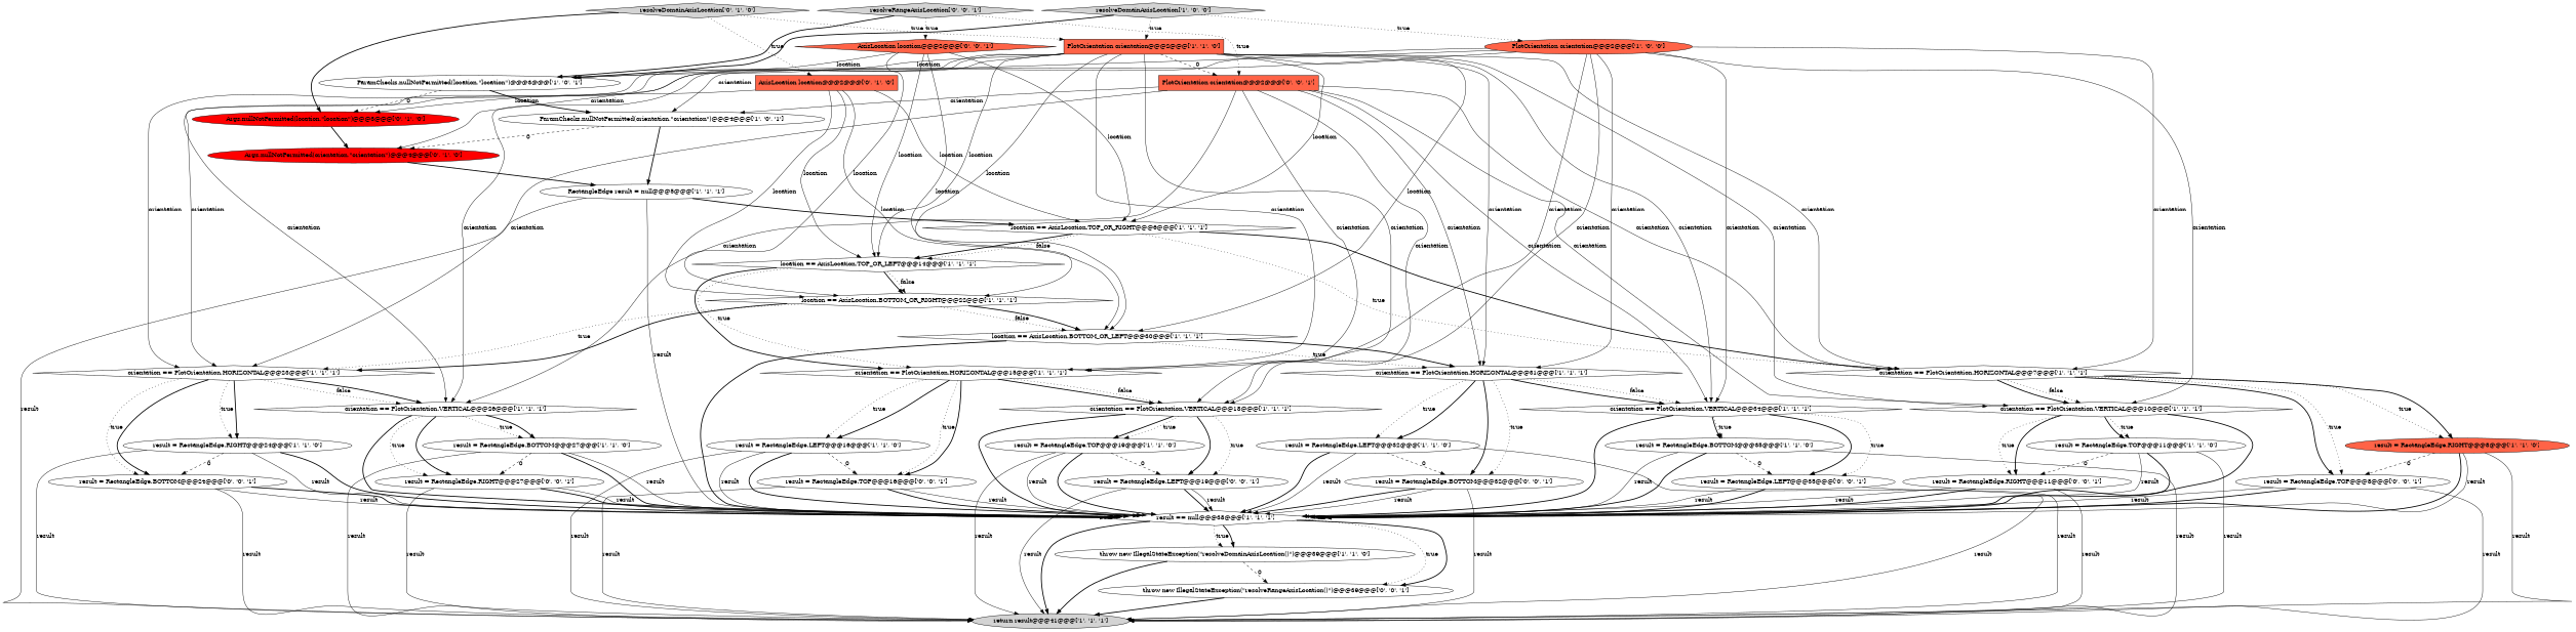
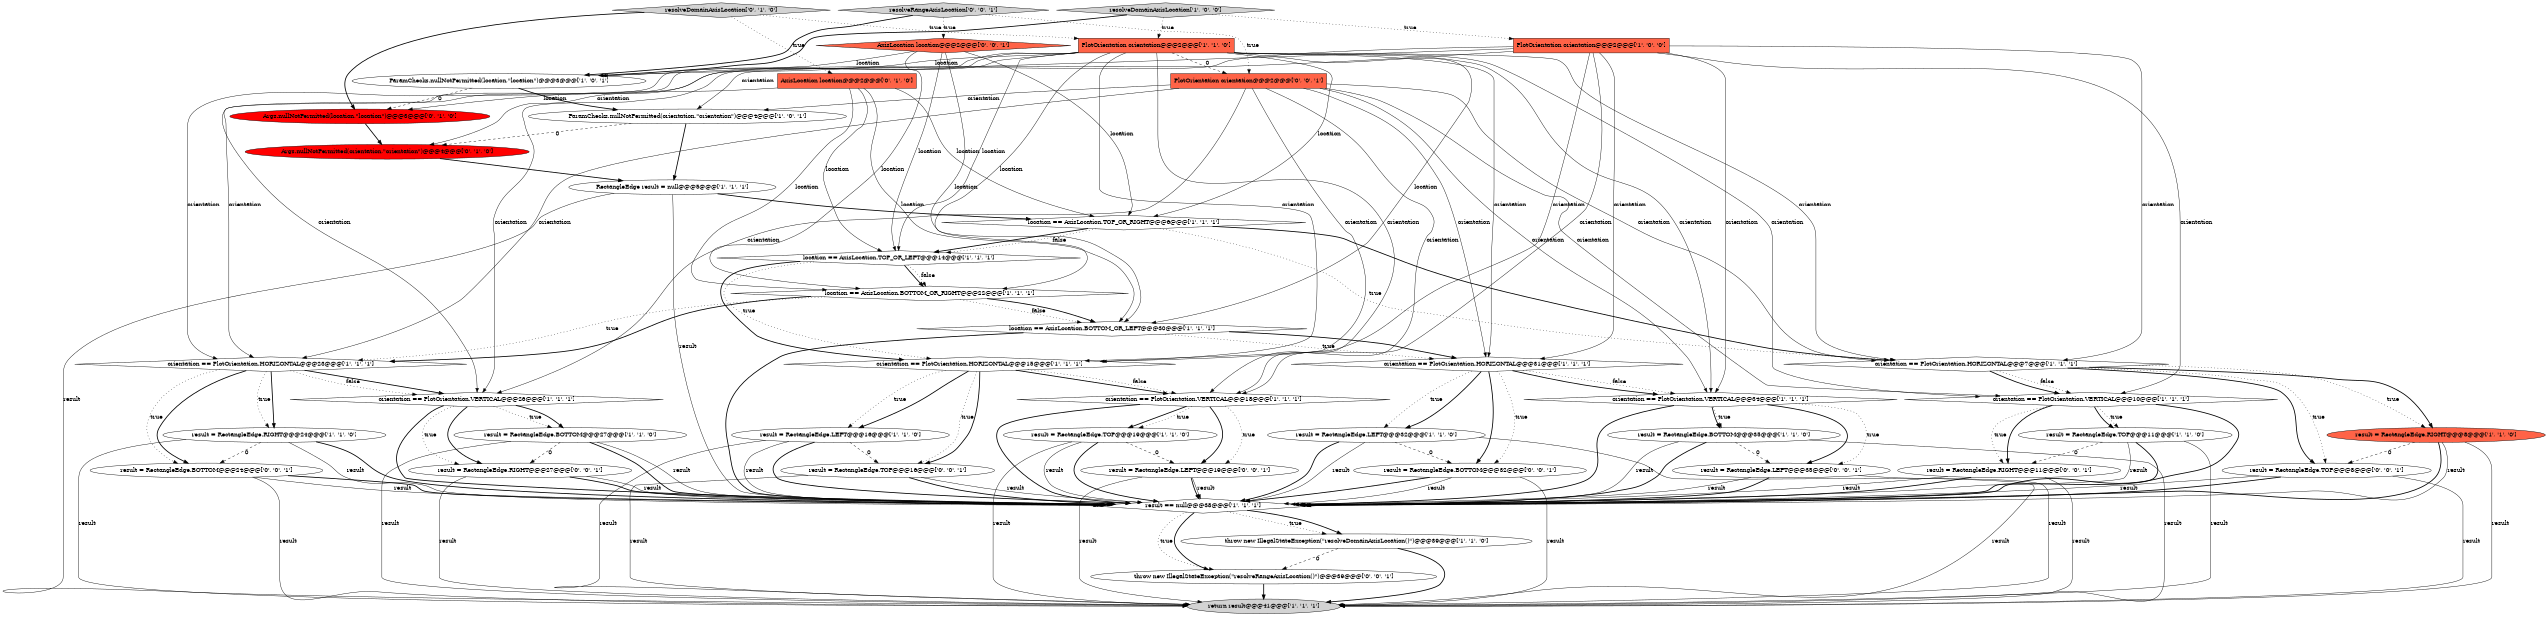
  digraph {
    node [fillcolor=white shape=ellipse style=filled]
    edge [style=solid]
-   n1 [fillcolor=tomato label="PlotOrientation orientation@@@2@@@['1', '0', '0']"]
+   n1 [fillcolor=tomato label="PlotOrientation orientation@@@2@@@['1', '0', '0']" shape=box]
    n2 [label="orientation == PlotOrientation.HORIZONTAL@@@7@@@['1', '1', '1']" shape=diamond]
    n3 [label="orientation == PlotOrientation.HORIZONTAL@@@23@@@['1', '1', '1']" shape=diamond]
    n4 [label="orientation == PlotOrientation.VERTICAL@@@26@@@['1', '1', '1']" shape=diamond]
    n5 [label="orientation == PlotOrientation.HORIZONTAL@@@31@@@['1', '1', '1']" shape=diamond]
    n6 [label="orientation == PlotOrientation.VERTICAL@@@34@@@['1', '1', '1']" shape=diamond]
    n7 [label="orientation == PlotOrientation.VERTICAL@@@18@@@['1', '1', '1']" shape=diamond]
    n8 [label="orientation == PlotOrientation.VERTICAL@@@10@@@['1', '1', '1']" shape=diamond]
    n9 [label="ParamChecks.nullNotPermitted(orientation,\"orientation\")@@@4@@@['1', '0', '1']"]
    n10 [label="orientation == PlotOrientation.HORIZONTAL@@@15@@@['1', '1', '1']" shape=diamond]
    n11 [fillcolor=tomato label="result = RectangleEdge.RIGHT@@@8@@@['1', '1', '0']"]
    n12 [label="result = RectangleEdge.TOP@@@8@@@['0', '0', '1']"]
    n13 [label="result = RectangleEdge.RIGHT@@@24@@@['1', '1', '0']"]
    n14 [label="result = RectangleEdge.BOTTOM@@@24@@@['0', '0', '1']"]
    n15 [label="result == null@@@38@@@['1', '1', '1']" shape=diamond]
    n16 [label="result = RectangleEdge.BOTTOM@@@27@@@['1', '1', '0']"]
    n17 [label="result = RectangleEdge.RIGHT@@@27@@@['0', '0', '1']"]
    n18 [label="result = RectangleEdge.LEFT@@@32@@@['1', '1', '0']"]
    n19 [label="result = RectangleEdge.BOTTOM@@@32@@@['0', '0', '1']"]
    n20 [label="result = RectangleEdge.BOTTOM@@@35@@@['1', '1', '0']"]
    n21 [label="result = RectangleEdge.LEFT@@@35@@@['0', '0', '1']"]
    n22 [label="result = RectangleEdge.TOP@@@19@@@['1', '1', '0']"]
    n23 [label="result = RectangleEdge.LEFT@@@19@@@['0', '0', '1']"]
    n24 [label="result = RectangleEdge.RIGHT@@@11@@@['0', '0', '1']"]
    n25 [label="result = RectangleEdge.TOP@@@11@@@['1', '1', '0']"]
    n26 [fillcolor=red label="Args.nullNotPermitted(orientation,\"orientation\")@@@4@@@['0', '1', '0']"]
    n27 [label="RectangleEdge result = null@@@5@@@['1', '1', '1']"]
    n28 [label="result = RectangleEdge.LEFT@@@16@@@['1', '1', '0']"]
    n29 [label="result = RectangleEdge.TOP@@@16@@@['0', '0', '1']"]
    n30 [fillcolor=tomato label="PlotOrientation orientation@@@2@@@['0', '0', '1']" shape=box]
    n31 [fillcolor=lightgray label="return result@@@41@@@['1', '1', '1']"]
    n32 [label="throw new IllegalStateException(\"resolveDomainAxisLocation()\")@@@39@@@['1', '1', '0']"]
    n33 [label="throw new IllegalStateException(\"resolveRangeAxisLocation()\")@@@39@@@['0', '0', '1']"]
    n34 [fillcolor=lightgray label="resolveDomainAxisLocation['0', '1', '0']" shape=diamond]
    n35 [fillcolor=tomato label="AxisLocation location@@@2@@@['0', '1', '0']" shape=box]
    n36 [fillcolor=red label="Args.nullNotPermitted(location,\"location\")@@@3@@@['0', '1', '0']"]
    n37 [fillcolor=tomato label="PlotOrientation orientation@@@2@@@['1', '1', '0']" shape=box]
    n38 [label="location == AxisLocation.BOTTOM_OR_RIGHT@@@22@@@['1', '1', '1']" shape=diamond]
    n39 [label="location == AxisLocation.BOTTOM_OR_LEFT@@@30@@@['1', '1', '1']" shape=diamond]
    n40 [label="location == AxisLocation.TOP_OR_LEFT@@@14@@@['1', '1', '1']" shape=diamond]
    n41 [label="location == AxisLocation.TOP_OR_RIGHT@@@6@@@['1', '1', '1']" shape=diamond]
    n42 [label="ParamChecks.nullNotPermitted(location,\"location\")@@@3@@@['1', '0', '1']"]
    n43 [fillcolor=lightgray label="resolveRangeAxisLocation['0', '0', '1']" shape=diamond]
    n44 [fillcolor=tomato label="AxisLocation location@@@2@@@['0', '0', '1']" shape=diamond]
    n45 [fillcolor=lightgray label="resolveDomainAxisLocation['1', '0', '0']" shape=diamond]
    n1 -> n2 [label=orientation]
    n1 -> n3 [label=orientation]
    n1 -> n4 [label=orientation]
    n1 -> n5 [label=orientation]
    n1 -> n6 [label=orientation]
    n1 -> n7 [label=orientation]
    n1 -> n8 [label=orientation]
    n1 -> n9 [label=orientation]
    n1 -> n10 [label=orientation]
    n2 -> n8 [label=false style=dotted]
    n2 -> n8 [style=bold]
    n2 -> n11 [label=true style=dotted]
    n2 -> n11 [style=bold]
    n2 -> n12 [style=bold]
    n2 -> n12 [label=true style=dotted]
    n3 -> n4 [style=bold]
    n3 -> n4 [label=false style=dotted]
    n3 -> n13 [style=bold]
    n3 -> n13 [label=true style=dotted]
    n3 -> n14 [style=bold]
    n3 -> n14 [label=true style=dotted]
    n4 -> n15 [style=bold]
    n4 -> n16 [label=true style=dotted]
    n4 -> n16 [style=bold]
    n4 -> n17 [label=true style=dotted]
    n4 -> n17 [style=bold]
    n5 -> n6 [label=false style=dotted]
    n5 -> n6 [style=bold]
    n5 -> n18 [style=bold]
    n5 -> n18 [label=true style=dotted]
    n5 -> n19 [label=true style=dotted]
    n5 -> n19 [style=bold]
    n6 -> n15 [style=bold]
    n6 -> n20 [style=bold]
    n6 -> n20 [label=true style=dotted]
    n6 -> n21 [label=true style=dotted]
    n6 -> n21 [style=bold]
    n7 -> n15 [style=bold]
    n7 -> n22 [style=bold]
    n7 -> n22 [label=true style=dotted]
    n7 -> n23 [label=true style=dotted]
    n7 -> n23 [style=bold]
    n8 -> n15 [style=bold]
    n8 -> n24 [style=bold]
    n8 -> n24 [label=true style=dotted]
    n8 -> n25 [label=true style=dotted]
    n8 -> n25 [style=bold]
    n9 -> n26 [label=0 style=dashed]
    n9 -> n27 [style=bold]
    n10 -> n7 [style=bold]
    n10 -> n7 [label=false style=dotted]
    n10 -> n28 [label=true style=dotted]
    n10 -> n28 [style=bold]
    n10 -> n29 [label=true style=dotted]
    n10 -> n29 [style=bold]
    n11 -> n12 [label=0 style=dashed]
    n11 -> n15 [style=bold]
    n11 -> n15 [label=result]
    n11 -> n31 [label=result]
    n12 -> n15 [label=result]
    n12 -> n15 [style=bold]
    n12 -> n31 [label=result]
    n13 -> n14 [label=0 style=dashed]
    n13 -> n15 [style=bold]
    n13 -> n15 [label=result]
    n13 -> n31 [label=result]
    n14 -> n15 [style=bold]
    n14 -> n15 [label=result]
    n14 -> n31 [label=result]
-   n15 -> n31 [style=bold]
    n15 -> n32 [label=true style=dotted]
    n15 -> n32 [style=bold]
    n15 -> n33 [style=bold]
    n15 -> n33 [label=true style=dotted]
    n16 -> n15 [style=bold]
    n16 -> n15 [label=result]
    n16 -> n17 [label=0 style=dashed]
    n16 -> n31 [label=result]
    n17 -> n15 [style=bold]
    n17 -> n15 [label=result]
    n17 -> n31 [label=result]
    n18 -> n15 [style=bold]
    n18 -> n15 [label=result]
    n18 -> n19 [label=0 style=dashed]
    n18 -> n31 [label=result]
    n19 -> n15 [label=result]
    n19 -> n15 [style=bold]
    n19 -> n31 [label=result]
    n20 -> n15 [label=result]
    n20 -> n15 [style=bold]
    n20 -> n21 [label=0 style=dashed]
    n20 -> n31 [label=result]
    n21 -> n15 [style=bold]
    n21 -> n15 [label=result]
    n21 -> n31 [label=result]
    n22 -> n15 [label=result]
    n22 -> n15 [style=bold]
    n22 -> n23 [label=0 style=dashed]
    n22 -> n31 [label=result]
    n23 -> n15 [style=bold]
    n23 -> n15 [label=result]
    n23 -> n31 [label=result]
    n24 -> n15 [label=result]
    n24 -> n15 [style=bold]
    n24 -> n31 [label=result]
    n25 -> n15 [style=bold]
    n25 -> n15 [label=result]
    n25 -> n24 [label=0 style=dashed]
    n25 -> n31 [label=result]
    n26 -> n27 [style=bold]
    n27 -> n15 [label=result]
    n27 -> n31 [label=result]
    n27 -> n41 [style=bold]
    n28 -> n15 [label=result]
    n28 -> n15 [style=bold]
    n28 -> n29 [label=0 style=dashed]
    n28 -> n31 [label=result]
    n29 -> n15 [label=result]
    n29 -> n15 [style=bold]
    n29 -> n31 [label=result]
    n30 -> n2 [label=orientation]
    n30 -> n3 [label=orientation]
    n30 -> n4 [label=orientation]
    n30 -> n5 [label=orientation]
    n30 -> n6 [label=orientation]
    n30 -> n7 [label=orientation]
    n30 -> n8 [label=orientation]
    n30 -> n9 [label=orientation]
    n30 -> n10 [label=orientation]
    n32 -> n31 [style=bold]
    n32 -> n33 [label=0 style=dashed]
    n33 -> n31 [style=bold]
    n34 -> n35 [label=true style=dotted]
    n34 -> n36 [style=bold]
    n34 -> n37 [label=true style=dotted]
    n35 -> n36 [label=location]
    n35 -> n38 [label=location]
    n35 -> n39 [label=location]
    n35 -> n40 [label=location]
    n35 -> n41 [label=location]
    n36 -> n26 [style=bold]
    n37 -> n2 [label=orientation]
    n37 -> n3 [label=orientation]
    n37 -> n4 [label=orientation]
    n37 -> n5 [label=orientation]
    n37 -> n6 [label=orientation]
    n37 -> n7 [label=orientation]
    n37 -> n8 [label=orientation]
    n37 -> n10 [label=orientation]
    n37 -> n26 [label=orientation]
    n37 -> n30 [label=0 style=dashed]
    n37 -> n38 [label=location]
    n37 -> n39 [label=location]
    n37 -> n40 [label=location]
    n37 -> n41 [label=location]
    n37 -> n42 [label=location]
    n38 -> n3 [style=bold]
    n38 -> n3 [label=true style=dotted]
    n38 -> n39 [label=false style=dotted]
    n38 -> n39 [style=bold]
    n39 -> n5 [style=bold]
    n39 -> n5 [label=true style=dotted]
    n39 -> n15 [style=bold]
    n40 -> n10 [label=true style=dotted]
    n40 -> n10 [style=bold]
    n40 -> n38 [style=bold]
    n40 -> n38 [label=false style=dotted]
    n41 -> n2 [style=bold]
    n41 -> n2 [label=true style=dotted]
    n41 -> n40 [style=bold]
    n41 -> n40 [label=false style=dotted]
    n42 -> n9 [style=bold]
    n42 -> n36 [label=0 style=dashed]
    n43 -> n30 [label=true style=dotted]
    n43 -> n42 [style=bold]
    n43 -> n44 [label=true style=dotted]
    n44 -> n38 [label=location]
    n44 -> n39 [label=location]
    n44 -> n40 [label=location]
    n44 -> n41 [label=location]
    n44 -> n42 [label=location]
    n45 -> n1 [label=true style=dotted]
    n45 -> n37 [label=true style=dotted]
    n45 -> n42 [style=bold]
  }
